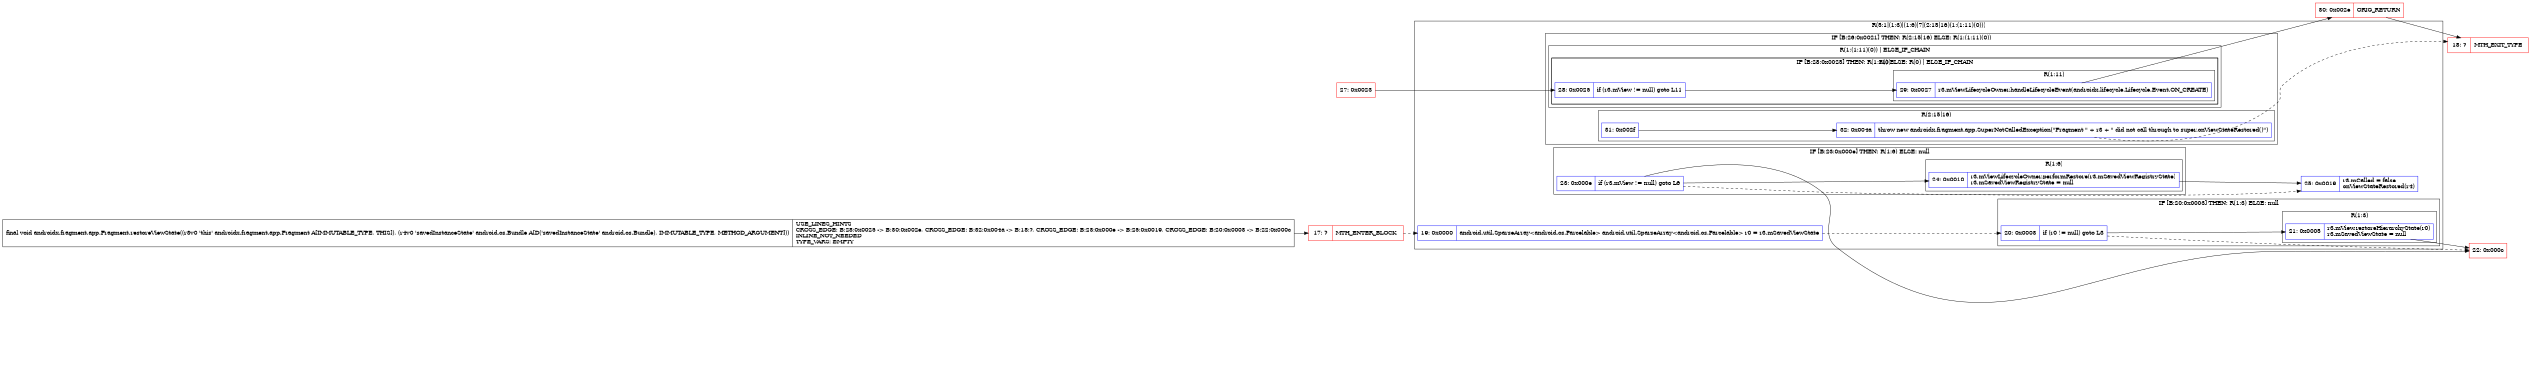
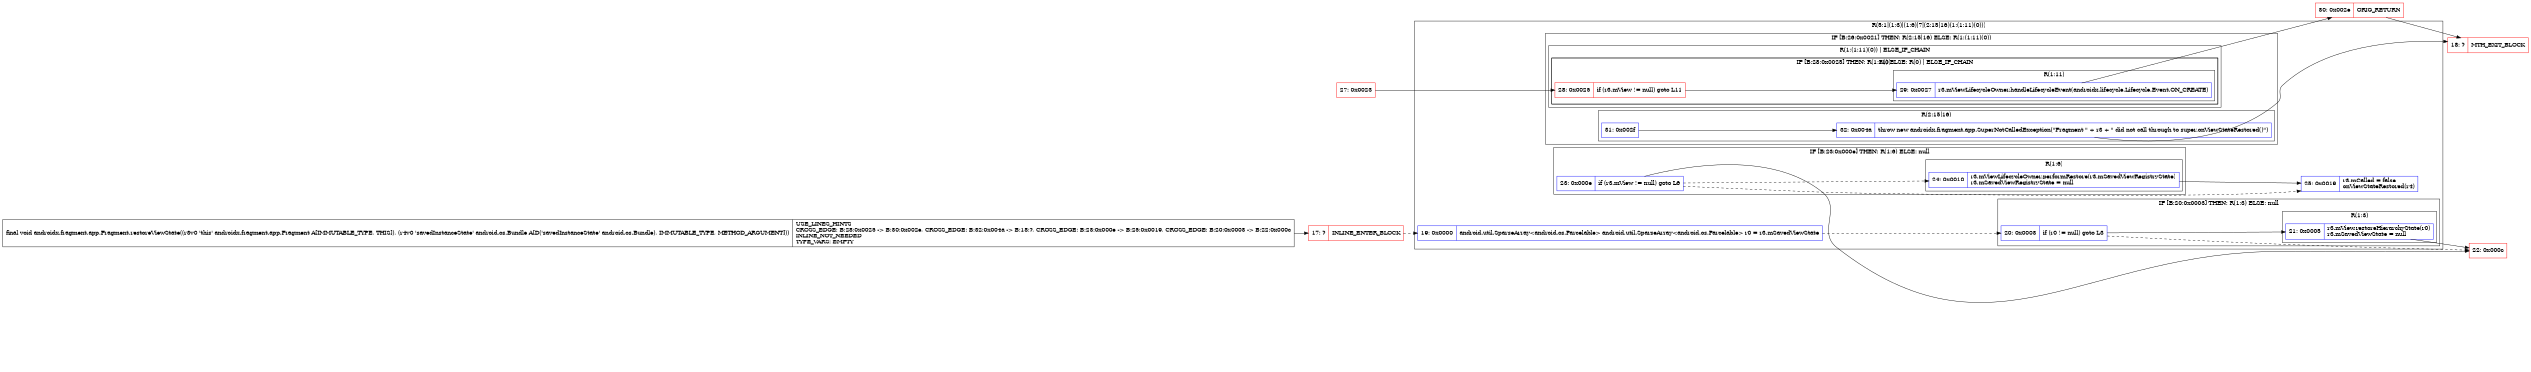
  digraph {
    rankdir=LR
    node [color=blue shape=record]
    n1 [label="{21\:\ 0x0005|r3.mView.restoreHierarchyState(r0)\lr3.mSavedViewState = null\l}"]
    n2 [label="{20\:\ 0x0003|if (r0 != null) goto L3\l}"]
    n3 [label="{24\:\ 0x0010|r3.mViewLifecycleOwner.performRestore(r3.mSavedViewRegistryState)\lr3.mSavedViewRegistryState = null\l}"]
    n4 [label="{23\:\ 0x000e|if (r3.mView != null) goto L6\l}"]
    n5 [label="{31\:\ 0x002f}"]
    n6 [label="{32\:\ 0x004a|throw new androidx.fragment.app.SuperNotCalledException(\"Fragment \" + r3 + \" did not call through to super.onViewStateRestored()\")\l}"]
    n7 [label="{29\:\ 0x0027|r3.mViewLifecycleOwner.handleLifecycleEvent(androidx.lifecycle.Lifecycle.Event.ON_CREATE)\l}"]
-   n8 [label="{28\:\ 0x0025|if (r3.mView != null) goto L11\l}"]
+   n8 [color=red label="{28\:\ 0x0025|if (r3.mView != null) goto L11\l}"]
    n9 [label="{19\:\ 0x0000|android.util.SparseArray\<android.os.Parcelable\> android.util.SparseArray\<android.os.Parcelable\> r0 = r3.mSavedViewState\l}"]
    n10 [label="{25\:\ 0x0019|r3.mCalled = false\lonViewStateRestored(r4)\l}"]
    n11 [color=red label="{22\:\ 0x000c}"]
-   n12 [color=red label="{18\:\ ?|MTH_EXIT_TYPE\l}"]
+   n12 [color=red label="{18\:\ ?|MTH_EXIT_BLOCK\l}"]
    n13 [color=red label="{30\:\ 0x002e|ORIG_RETURN\l}"]
    n14 [color=red label="{27\:\ 0x0023}"]
-   n15 [color=red label="{17\:\ ?|MTH_ENTER_BLOCK\l}"]
+   n15 [color=red label="{17\:\ ?|INLINE_ENTER_BLOCK\l}"]
    n16 [label="{final void androidx.fragment.app.Fragment.restoreViewState((r3v0 'this' androidx.fragment.app.Fragment A[IMMUTABLE_TYPE, THIS]), (r4v0 'savedInstanceState' android.os.Bundle A[D('savedInstanceState' android.os.Bundle), IMMUTABLE_TYPE, METHOD_ARGUMENT]))  | USE_LINES_HINTS\lCROSS_EDGE: B:28:0x0025 \-\> B:30:0x002e, CROSS_EDGE: B:32:0x004a \-\> B:18:?, CROSS_EDGE: B:23:0x000e \-\> B:25:0x0019, CROSS_EDGE: B:20:0x0003 \-\> B:22:0x000c\lINLINE_NOT_NEEDED\lTYPE_VARS: EMPTY\l}" color=""]
    subgraph cluster_1 {
      label="R(5:1|(1:3)|(1:6)|7|(2:15|16)(1:(1:11)(0)))"
      n9
      n10
      subgraph cluster_2 {
        label="IF [B:20:0x0003] THEN: R(1:3) ELSE: null"
        n2
        subgraph cluster_3 {
          label="R(1:3)"
          n1
        }
      }
      subgraph cluster_4 {
        label="IF [B:23:0x000e] THEN: R(1:6) ELSE: null"
        n4
        subgraph cluster_5 {
          label="R(1:6)"
          n3
        }
      }
      subgraph cluster_6 {
        label="IF [B:26:0x0021] THEN: R(2:15|16) ELSE: R(1:(1:11)(0))"
        subgraph cluster_7 {
          label="R(2:15|16)"
          n5
          n6
        }
        subgraph cluster_8 {
          label="R(1:(1:11)(0)) | ELSE_IF_CHAIN\l"
          subgraph cluster_9 {
            label="IF [B:28:0x0025] THEN: R(1:11) ELSE: R(0) | ELSE_IF_CHAIN\l"
            n8
            subgraph cluster_10 {
              label="R(1:11)"
              n7
            }
            subgraph cluster_11 {
              label="R(0)"
            }
          }
        }
      }
    }
    n1 -> n11
    n2 -> n1
    n2 -> n11 [style=dashed]
    n3 -> n10
-   n4 -> n3
+   n4 -> n3 [style=dashed]
    n4 -> n10 [style=dashed]
    n4 -> n11
    n5 -> n6
-   n6 -> n12 [style=dashed]
+   n6 -> n12
    n7 -> n13
    n8 -> n7
    n9 -> n2 [style=dashed]
    n13 -> n12
    n14 -> n8
    n15 -> n9 [style=dashed]
    n16 -> n15
  }
